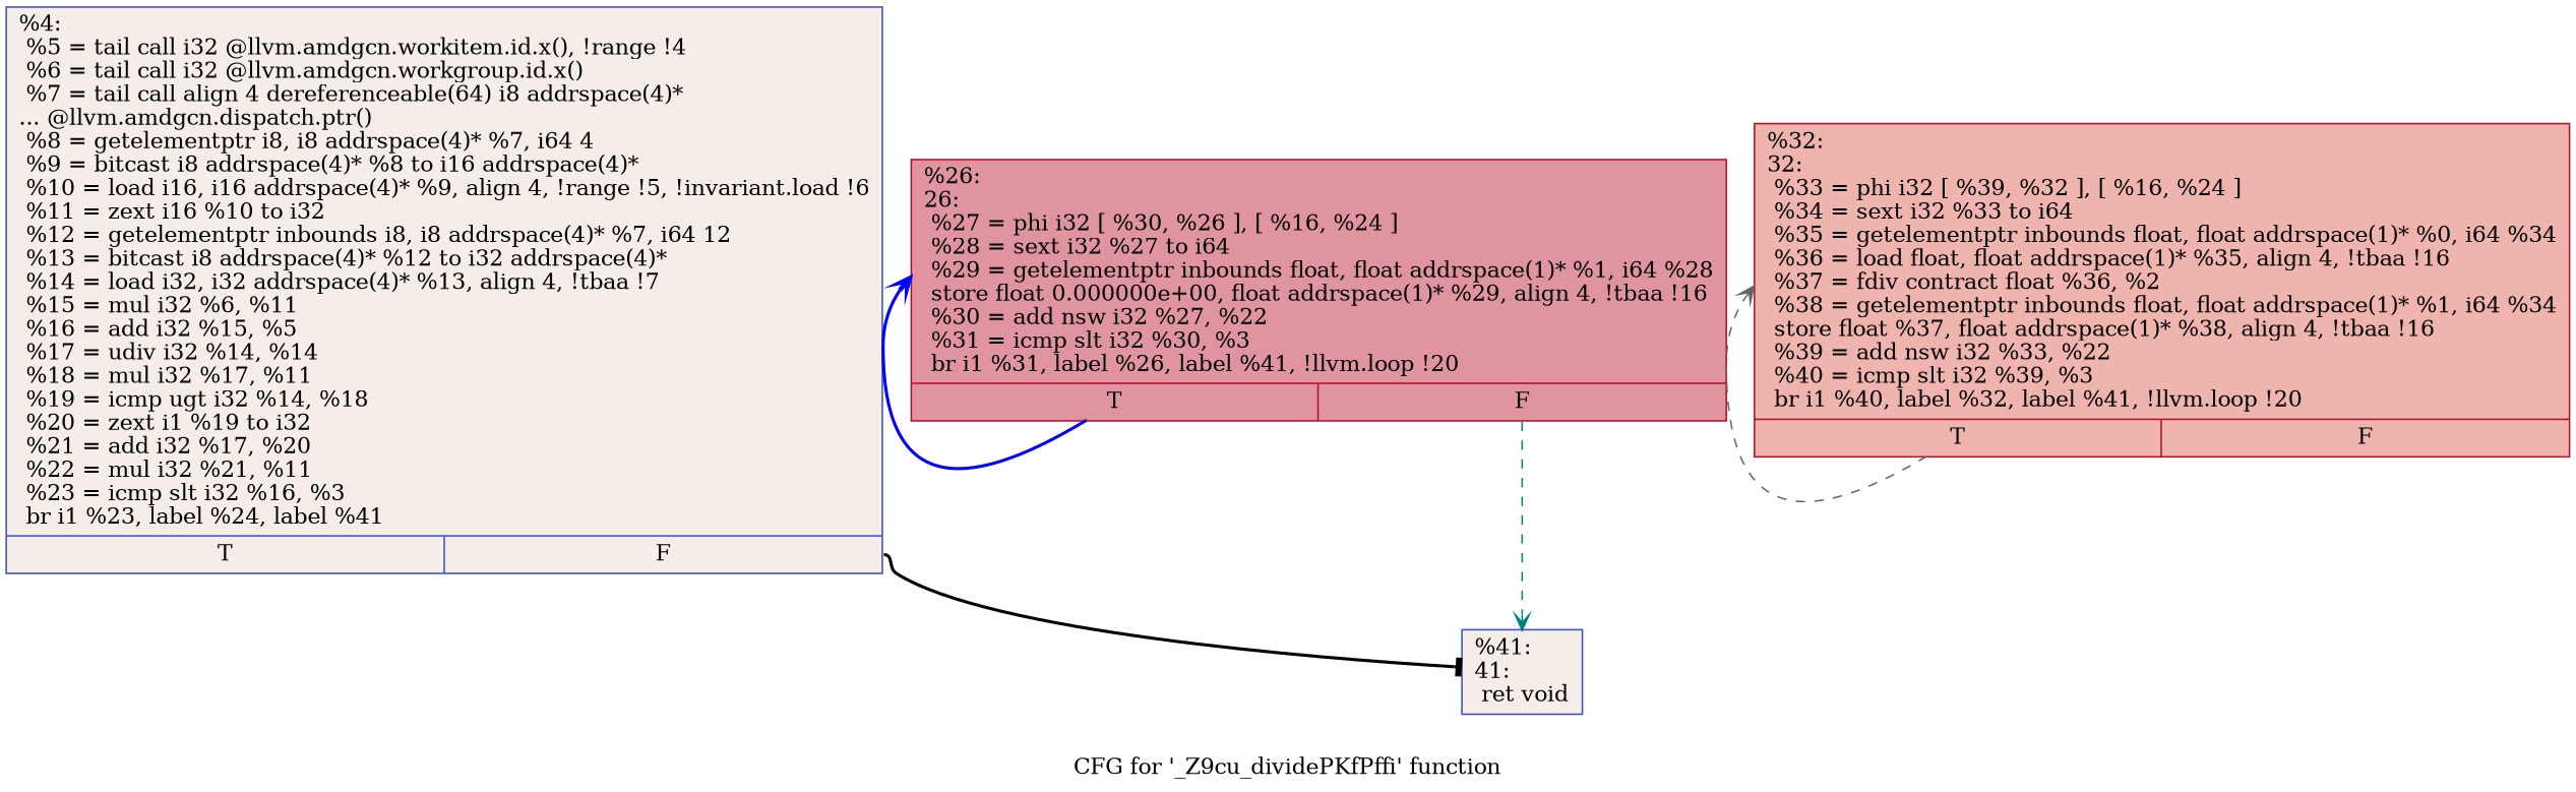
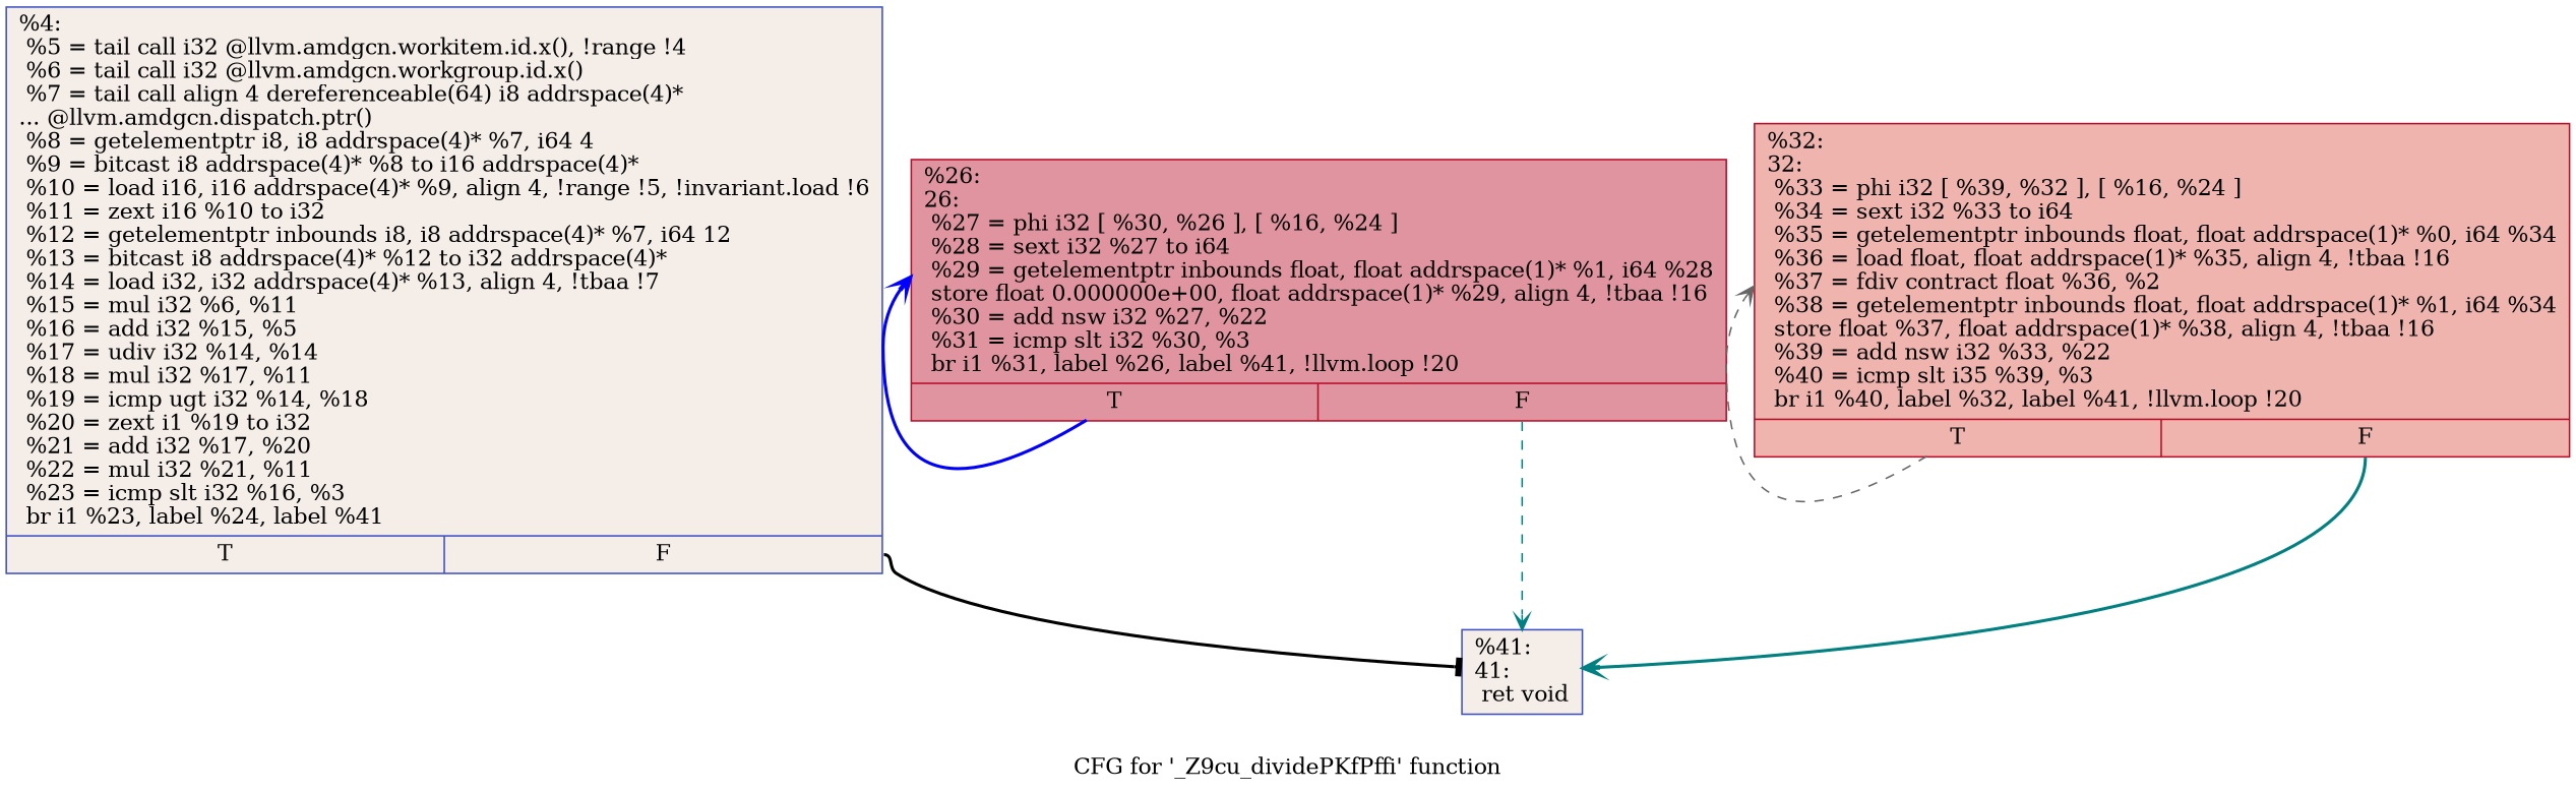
  digraph {
    label="CFG for '_Z9cu_dividePKfPffi' function"
    node [color="#3d50c3ff" fillcolor="#e8d6cc70" shape=record style=filled]
    edge [arrowhead=vee color=teal style=bold tailport=s1]
    n1 [label="{%4:\l  %5 = tail call i32 @llvm.amdgcn.workitem.id.x(), !range !4\l  %6 = tail call i32 @llvm.amdgcn.workgroup.id.x()\l  %7 = tail call align 4 dereferenceable(64) i8 addrspace(4)*\l... @llvm.amdgcn.dispatch.ptr()\l  %8 = getelementptr i8, i8 addrspace(4)* %7, i64 4\l  %9 = bitcast i8 addrspace(4)* %8 to i16 addrspace(4)*\l  %10 = load i16, i16 addrspace(4)* %9, align 4, !range !5, !invariant.load !6\l  %11 = zext i16 %10 to i32\l  %12 = getelementptr inbounds i8, i8 addrspace(4)* %7, i64 12\l  %13 = bitcast i8 addrspace(4)* %12 to i32 addrspace(4)*\l  %14 = load i32, i32 addrspace(4)* %13, align 4, !tbaa !7\l  %15 = mul i32 %6, %11\l  %16 = add i32 %15, %5\l  %17 = udiv i32 %14, %14\l  %18 = mul i32 %17, %11\l  %19 = icmp ugt i32 %14, %18\l  %20 = zext i1 %19 to i32\l  %21 = add i32 %17, %20\l  %22 = mul i32 %21, %11\l  %23 = icmp slt i32 %16, %3\l  br i1 %23, label %24, label %41\l|{<s0>T|<s1>F}}"]
    n2 [label="{%41:\l41:                                               \l  ret void\l}"]
    n3 [color="#b70d28ff" fillcolor="#b70d2870" label="{%26:\l26:                                               \l  %27 = phi i32 [ %30, %26 ], [ %16, %24 ]\l  %28 = sext i32 %27 to i64\l  %29 = getelementptr inbounds float, float addrspace(1)* %1, i64 %28\l  store float 0.000000e+00, float addrspace(1)* %29, align 4, !tbaa !16\l  %30 = add nsw i32 %27, %22\l  %31 = icmp slt i32 %30, %3\l  br i1 %31, label %26, label %41, !llvm.loop !20\l|{<s0>T|<s1>F}}"]
-   n4 [color="#b70d28ff" fillcolor="#d8564670" label="{%32:\l32:                                               \l  %33 = phi i32 [ %39, %32 ], [ %16, %24 ]\l  %34 = sext i32 %33 to i64\l  %35 = getelementptr inbounds float, float addrspace(1)* %0, i64 %34\l  %36 = load float, float addrspace(1)* %35, align 4, !tbaa !16\l  %37 = fdiv contract float %36, %2\l  %38 = getelementptr inbounds float, float addrspace(1)* %1, i64 %34\l  store float %37, float addrspace(1)* %38, align 4, !tbaa !16\l  %39 = add nsw i32 %33, %22\l  %40 = icmp slt i32 %39, %3\l  br i1 %40, label %32, label %41, !llvm.loop !20\l|{<s0>T|<s1>F}}"]
+   n4 [color="#b70d28ff" fillcolor="#d8564670" label="{%32:\l32:                                               \l  %33 = phi i32 [ %39, %32 ], [ %16, %24 ]\l  %34 = sext i32 %33 to i64\l  %35 = getelementptr inbounds float, float addrspace(1)* %0, i64 %34\l  %36 = load float, float addrspace(1)* %35, align 4, !tbaa !16\l  %37 = fdiv contract float %36, %2\l  %38 = getelementptr inbounds float, float addrspace(1)* %1, i64 %34\l  store float %37, float addrspace(1)* %38, align 4, !tbaa !16\l  %39 = add nsw i32 %33, %22\l  %40 = icmp slt i35 %39, %3\l  br i1 %40, label %32, label %41, !llvm.loop !20\l|{<s0>T|<s1>F}}"]
    n1 -> n2 [arrowhead=tee color=black]
    n3 -> n2 [style=dashed]
    n3 -> n3 [color=blue tailport=s0]
+   n4 -> n2
    n4 -> n4 [color=gray40 style=dashed tailport=s0]
  }
